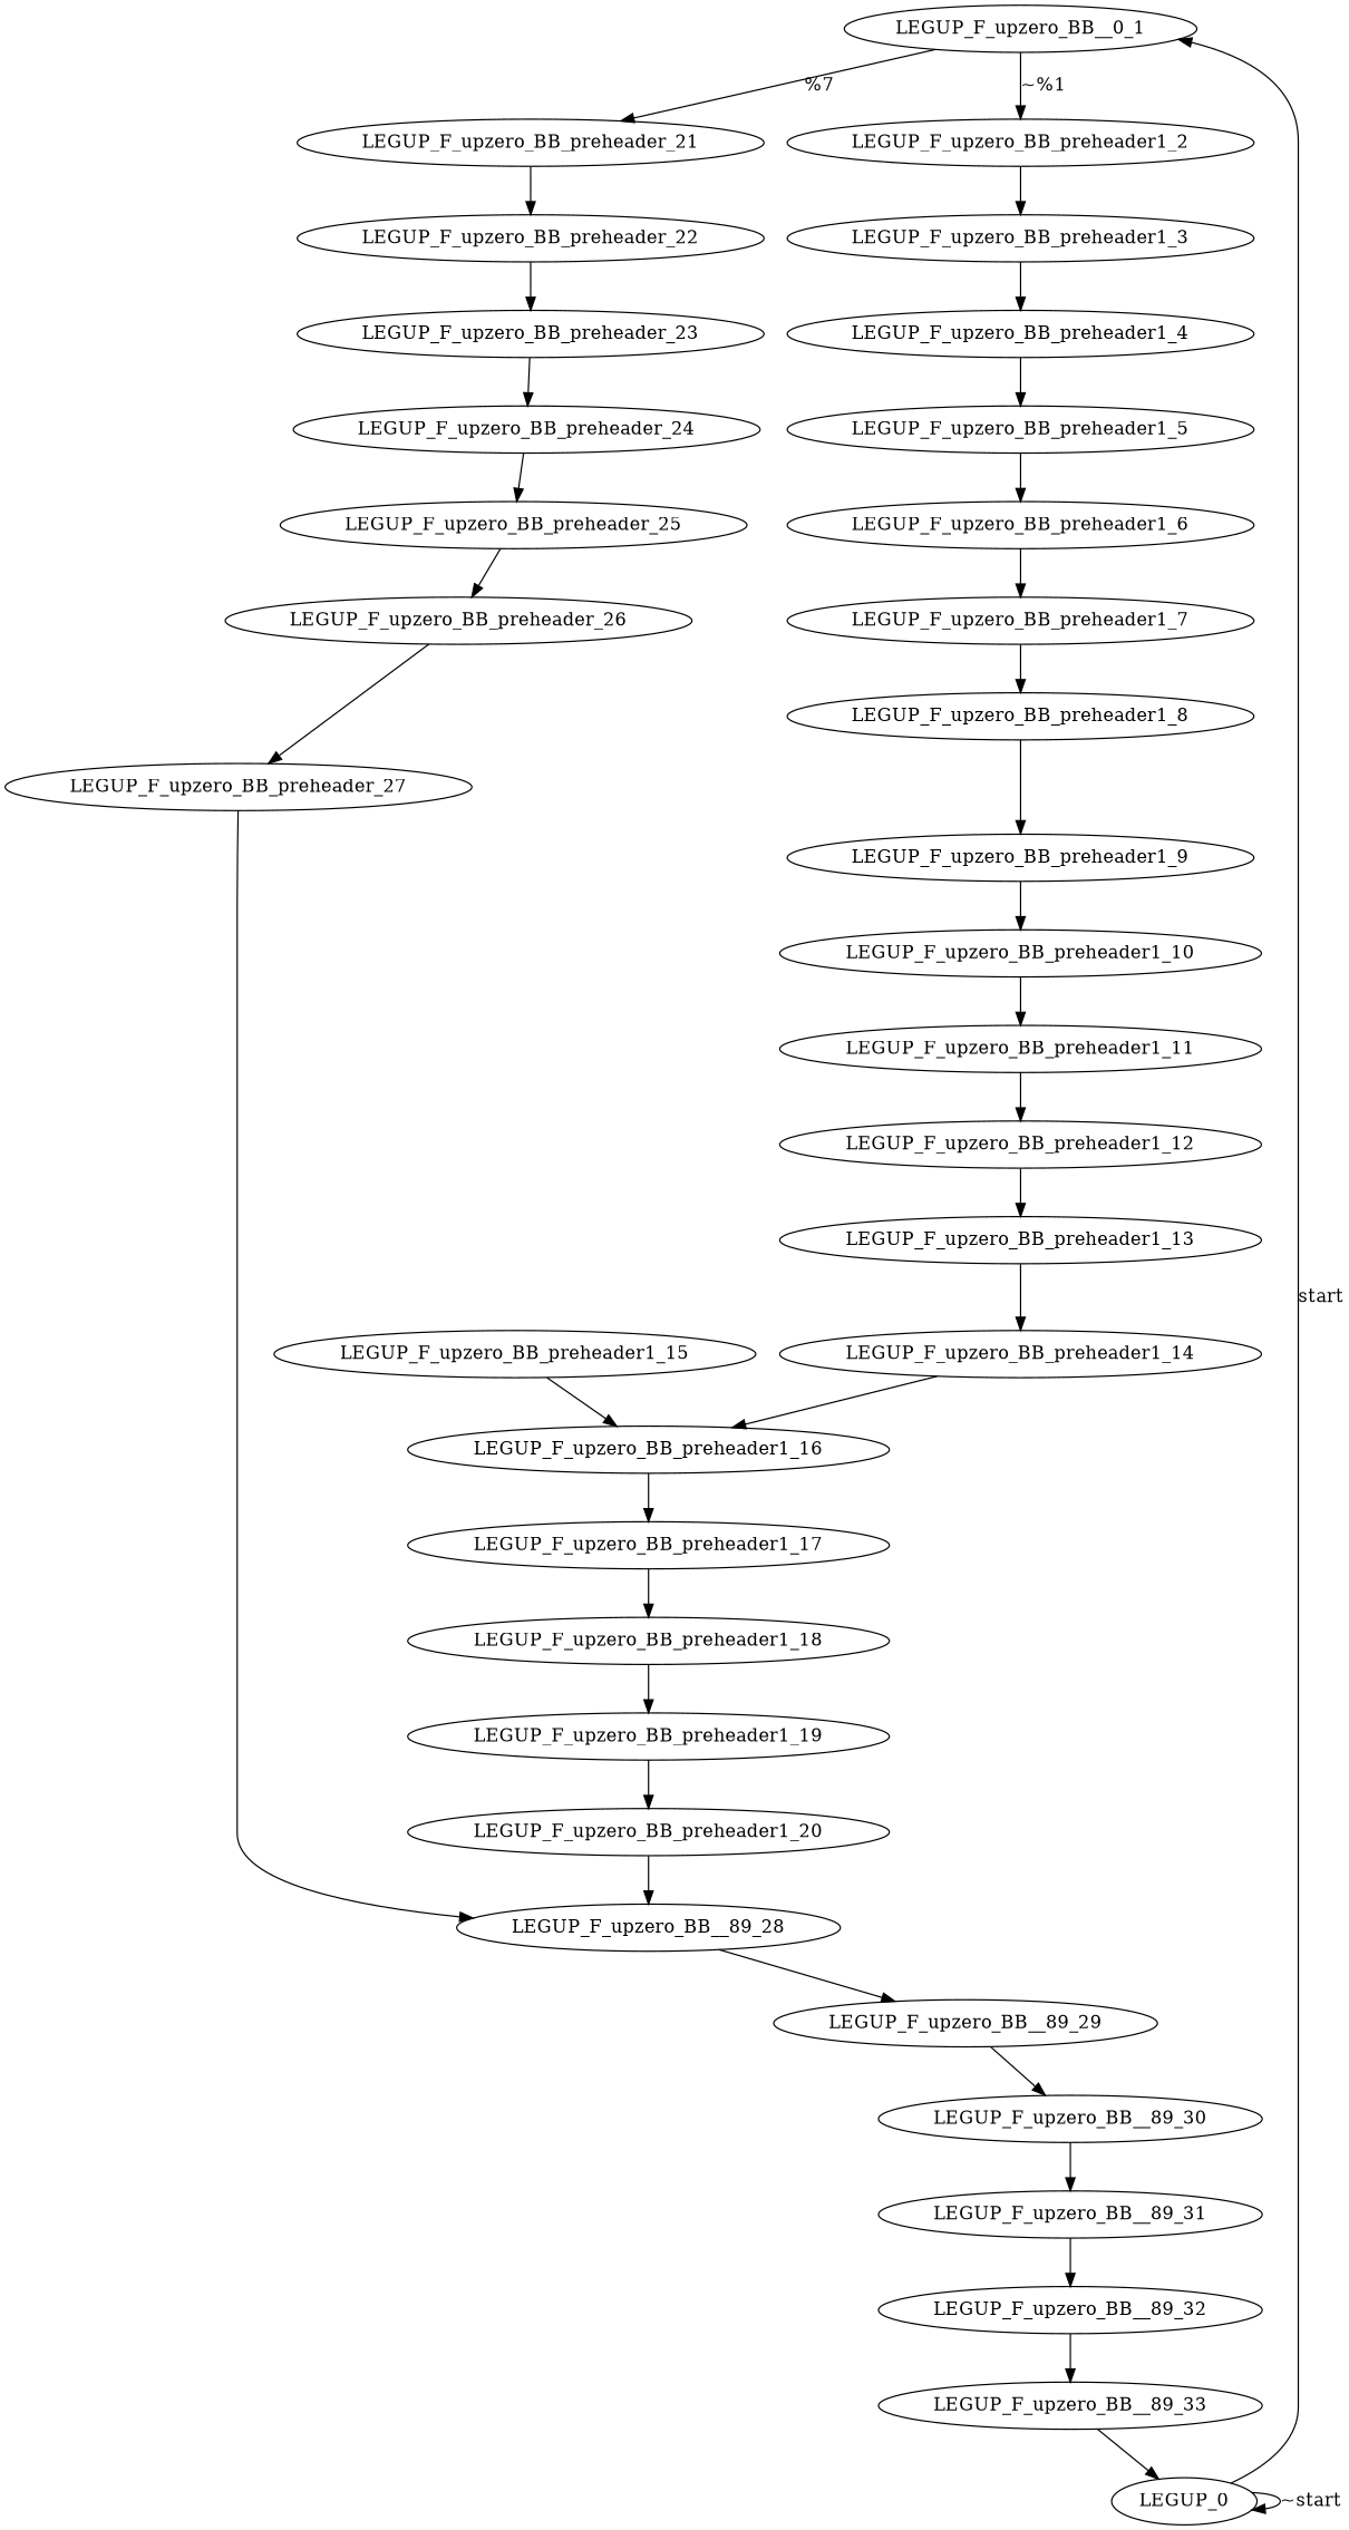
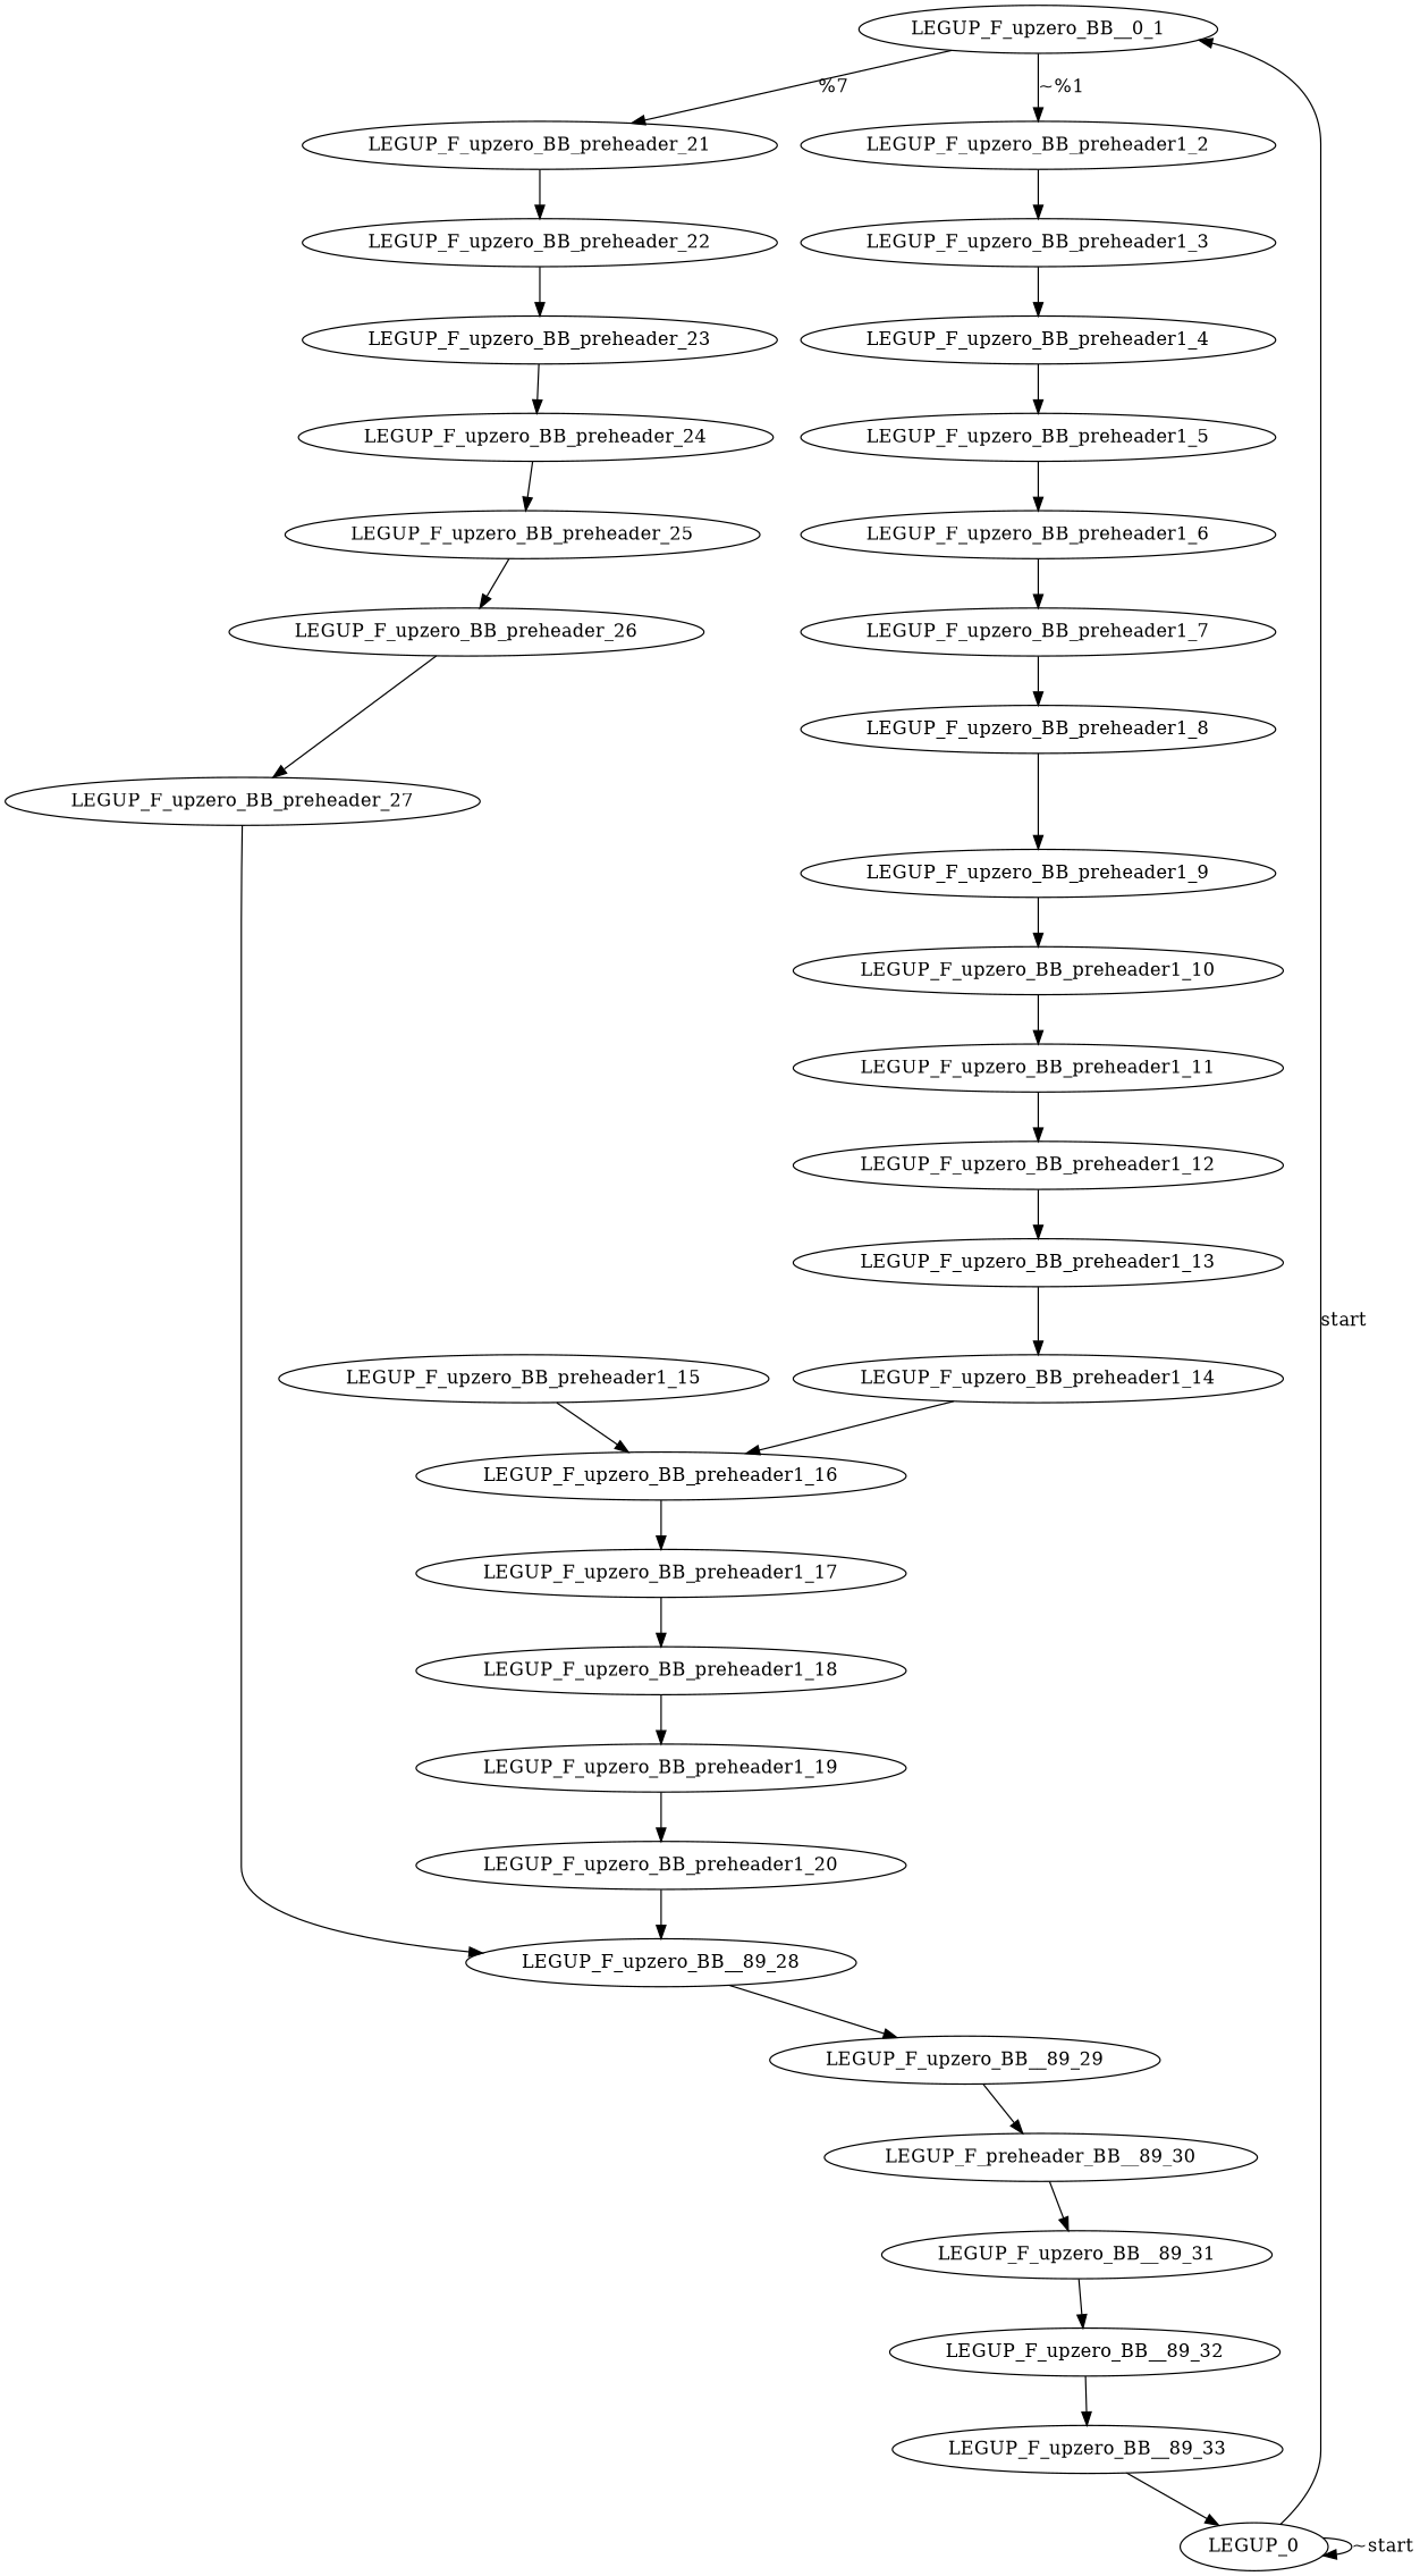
  digraph {
    n1 [label=LEGUP_F_upzero_BB__0_1]
    n2 [label=LEGUP_F_upzero_BB_preheader_21]
    n3 [label=LEGUP_F_upzero_BB_preheader1_2]
    n4 [label=LEGUP_F_upzero_BB_preheader_22]
    n5 [label=LEGUP_F_upzero_BB_preheader1_3]
    n6 [label=LEGUP_0]
    n7 [label=LEGUP_F_upzero_BB_preheader_23]
    n8 [label=LEGUP_F_upzero_BB_preheader1_4]
    n9 [label=LEGUP_F_upzero_BB_preheader1_5]
    n10 [label=LEGUP_F_upzero_BB_preheader1_6]
    n11 [label=LEGUP_F_upzero_BB_preheader1_7]
    n12 [label=LEGUP_F_upzero_BB_preheader1_8]
    n13 [label=LEGUP_F_upzero_BB_preheader1_9]
    n14 [label=LEGUP_F_upzero_BB_preheader1_10]
    n15 [label=LEGUP_F_upzero_BB_preheader1_11]
    n16 [label=LEGUP_F_upzero_BB_preheader1_12]
    n17 [label=LEGUP_F_upzero_BB_preheader1_13]
    n18 [label=LEGUP_F_upzero_BB_preheader1_14]
    n19 [label=LEGUP_F_upzero_BB_preheader1_16]
    n20 [label=LEGUP_F_upzero_BB_preheader1_15]
    n21 [label=LEGUP_F_upzero_BB_preheader1_17]
    n22 [label=LEGUP_F_upzero_BB_preheader1_18]
    n23 [label=LEGUP_F_upzero_BB_preheader1_19]
    n24 [label=LEGUP_F_upzero_BB_preheader1_20]
    n25 [label=LEGUP_F_upzero_BB__89_28]
    n26 [label=LEGUP_F_upzero_BB__89_29]
-   n27 [label=LEGUP_F_upzero_BB__89_30]
+   n27 [label=LEGUP_F_preheader_BB__89_30]
    n28 [label=LEGUP_F_upzero_BB_preheader_24]
    n29 [label=LEGUP_F_upzero_BB_preheader_25]
    n30 [label=LEGUP_F_upzero_BB_preheader_26]
    n31 [label=LEGUP_F_upzero_BB_preheader_27]
    n32 [label=LEGUP_F_upzero_BB__89_31]
    n33 [label=LEGUP_F_upzero_BB__89_32]
    n34 [label=LEGUP_F_upzero_BB__89_33]
    n1 -> n2 [label="%7"]
    n1 -> n3 [label="~%1"]
    n2 -> n4
    n3 -> n5
    n4 -> n7
    n5 -> n8
    n6 -> n1 [label=start]
    n6 -> n6 [label="~start"]
    n7 -> n28
    n8 -> n9
    n9 -> n10
    n10 -> n11
    n11 -> n12
    n12 -> n13
    n13 -> n14
    n14 -> n15
    n15 -> n16
    n16 -> n17
    n17 -> n18
    n18 -> n19
    n19 -> n21
    n20 -> n19
    n21 -> n22
    n22 -> n23
    n23 -> n24
    n24 -> n25
    n25 -> n26
    n26 -> n27
    n27 -> n32
    n28 -> n29
    n29 -> n30
    n30 -> n31
    n31 -> n25
    n32 -> n33
    n33 -> n34
    n34 -> n6
  }
